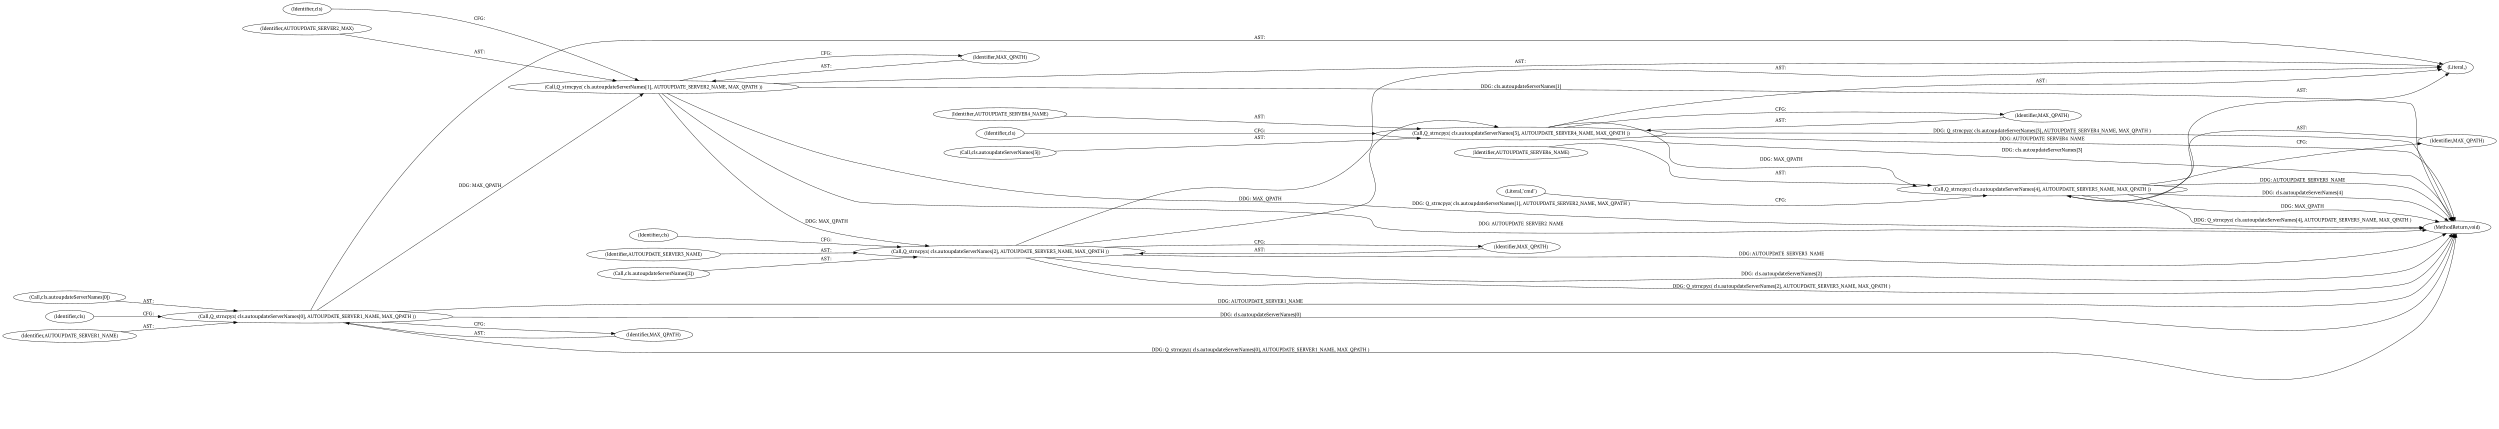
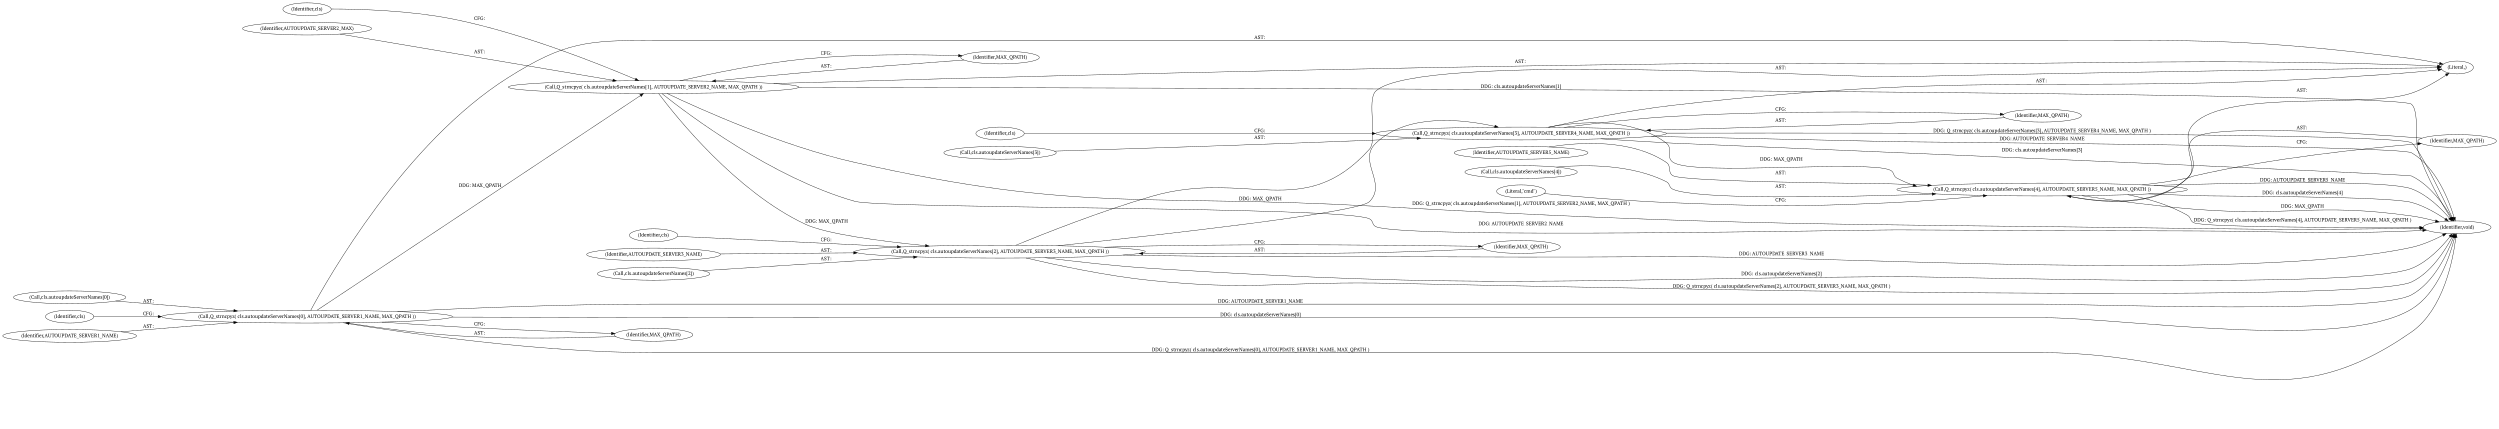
  digraph {
    fontname="PT Serif"
    rankdir=LR
    node [fontname="PT Serif"]
    edge [fontname="PT Serif"]
    n1 [label="(Call,Q_strncpyz( cls.autoupdateServerNames[0], AUTOUPDATE_SERVER1_NAME, MAX_QPATH ))"]
    n2 [label="(Call,Q_strncpyz( cls.autoupdateServerNames[1], AUTOUPDATE_SERVER2_NAME, MAX_QPATH ))"]
    n3 [label="(Literal,)"]
    n4 [label="(Identifier,MAX_QPATH)"]
-   n5 [label="(MethodReturn,void)"]
+   n5 [label="(Identifier,void)"]
    n6 [label="(Call,Q_strncpyz( cls.autoupdateServerNames[2], AUTOUPDATE_SERVER3_NAME, MAX_QPATH ))"]
    n7 [label="(Identifier,MAX_QPATH)"]
    n8 [label="(Call,Q_strncpyz( cls.autoupdateServerNames[3], AUTOUPDATE_SERVER4_NAME, MAX_QPATH ))"]
    n9 [label="(Identifier,MAX_QPATH)"]
    n10 [label="(Call,Q_strncpyz( cls.autoupdateServerNames[4], AUTOUPDATE_SERVER5_NAME, MAX_QPATH ))"]
    n11 [label="(Identifier,MAX_QPATH)"]
    n12 [label="(Identifier,MAX_QPATH)"]
    n13 [label="(Call,cls.autoupdateServerNames[0])"]
    n14 [label="(Identifier,cls)"]
    n15 [label="(Identifier,cls)"]
    n16 [label="(Literal,\"cmd\")"]
    n17 [label="(Identifier,cls)"]
    n18 [label="(Identifier,cls)"]
    n19 [label="(Identifier,AUTOUPDATE_SERVER3_NAME)"]
    n20 [label="(Identifier,AUTOUPDATE_SERVER2_MAX)"]
    n21 [label="(Call,cls.autoupdateServerNames[2])"]
-   n22 [label="(Identifier,AUTOUPDATE_SERVER6_NAME)"]
+   n22 [label="(Identifier,AUTOUPDATE_SERVER5_NAME)"]
    n23 [label="(Call,cls.autoupdateServerNames[3])"]
-   n25 [label="(Identifier,AUTOUPDATE_SERVER4_NAME)"]
+   n24 [label="(Call,cls.autoupdateServerNames[4])"]
    n26 [label="(Identifier,AUTOUPDATE_SERVER1_NAME)"]
    n1 -> n2 [label="DDG: MAX_QPATH"]
    n1 -> n3 [label="AST: "]
    n1 -> n4 [label="CFG: "]
    n1 -> n5 [label="DDG: cls.autoupdateServerNames[0]"]
    n1 -> n5 [label="DDG: Q_strncpyz( cls.autoupdateServerNames[0], AUTOUPDATE_SERVER1_NAME, MAX_QPATH )"]
    n1 -> n5 [label="DDG: AUTOUPDATE_SERVER1_NAME"]
    n2 -> n3 [label="AST: "]
    n2 -> n5 [label="DDG: cls.autoupdateServerNames[1]"]
    n2 -> n5 [label="DDG: Q_strncpyz( cls.autoupdateServerNames[1], AUTOUPDATE_SERVER2_NAME, MAX_QPATH )"]
    n2 -> n5 [label="DDG: AUTOUPDATE_SERVER2_NAME"]
    n2 -> n6 [label="DDG: MAX_QPATH"]
    n2 -> n7 [label="CFG: "]
    n4 -> n1 [label="AST: "]
    n6 -> n3 [label="AST: "]
    n6 -> n5 [label="DDG: cls.autoupdateServerNames[2]"]
    n6 -> n5 [label="DDG: Q_strncpyz( cls.autoupdateServerNames[2], AUTOUPDATE_SERVER3_NAME, MAX_QPATH )"]
    n6 -> n5 [label="DDG: AUTOUPDATE_SERVER3_NAME"]
    n6 -> n8 [label="DDG: MAX_QPATH"]
    n6 -> n9 [label="CFG: "]
    n7 -> n2 [label="AST: "]
    n8 -> n3 [label="AST: "]
    n8 -> n5 [label="DDG: Q_strncpyz( cls.autoupdateServerNames[3], AUTOUPDATE_SERVER4_NAME, MAX_QPATH )"]
    n8 -> n5 [label="DDG: AUTOUPDATE_SERVER4_NAME"]
    n8 -> n5 [label="DDG: cls.autoupdateServerNames[3]"]
    n8 -> n10 [label="DDG: MAX_QPATH"]
    n8 -> n11 [label="CFG: "]
    n9 -> n6 [label="AST: "]
    n10 -> n3 [label="AST: "]
    n10 -> n5 [label="DDG: AUTOUPDATE_SERVER5_NAME"]
    n10 -> n5 [label="DDG: cls.autoupdateServerNames[4]"]
    n10 -> n5 [label="DDG: MAX_QPATH"]
    n10 -> n5 [label="DDG: Q_strncpyz( cls.autoupdateServerNames[4], AUTOUPDATE_SERVER5_NAME, MAX_QPATH )"]
    n10 -> n12 [label="CFG: "]
    n11 -> n8 [label="AST: "]
    n12 -> n10 [label="AST: "]
    n13 -> n1 [label="AST: "]
    n14 -> n8 [label="CFG: "]
    n15 -> n1 [label="CFG: "]
    n16 -> n10 [label="CFG: "]
    n17 -> n2 [label="CFG: "]
    n18 -> n6 [label="CFG: "]
    n19 -> n6 [label="AST: "]
    n20 -> n2 [label="AST: "]
    n21 -> n6 [label="AST: "]
    n22 -> n10 [label="AST: "]
    n23 -> n8 [label="AST: "]
-   n25 -> n8 [label="AST: "]
+   n24 -> n10 [label="AST: "]
    n26 -> n1 [label="AST: "]
  }
